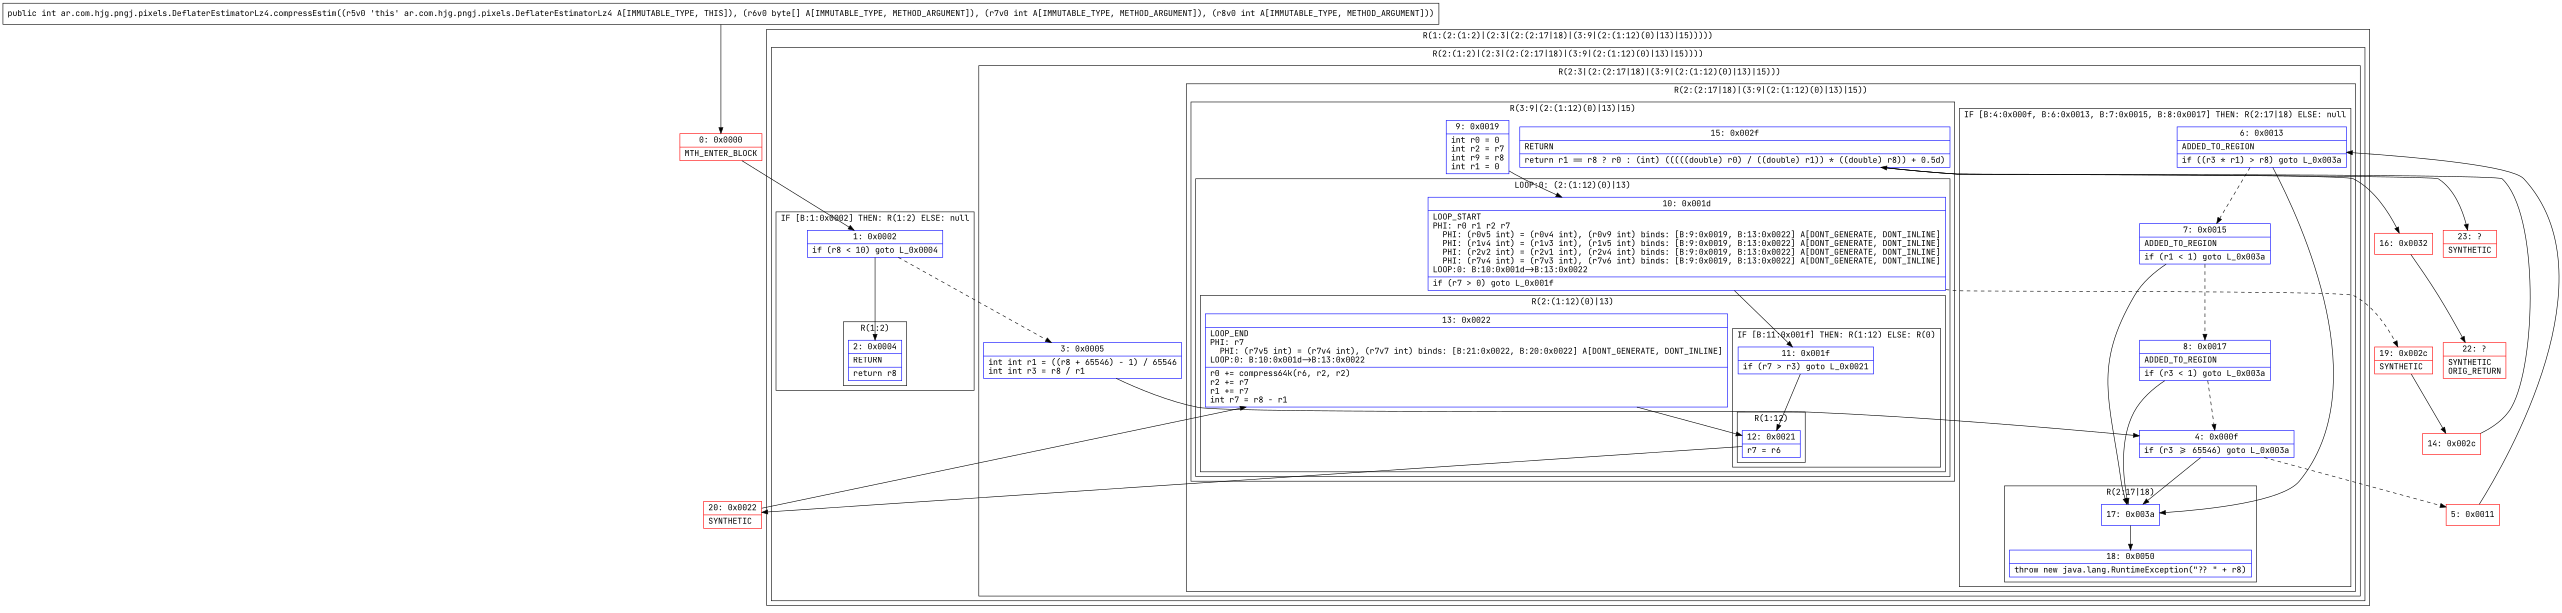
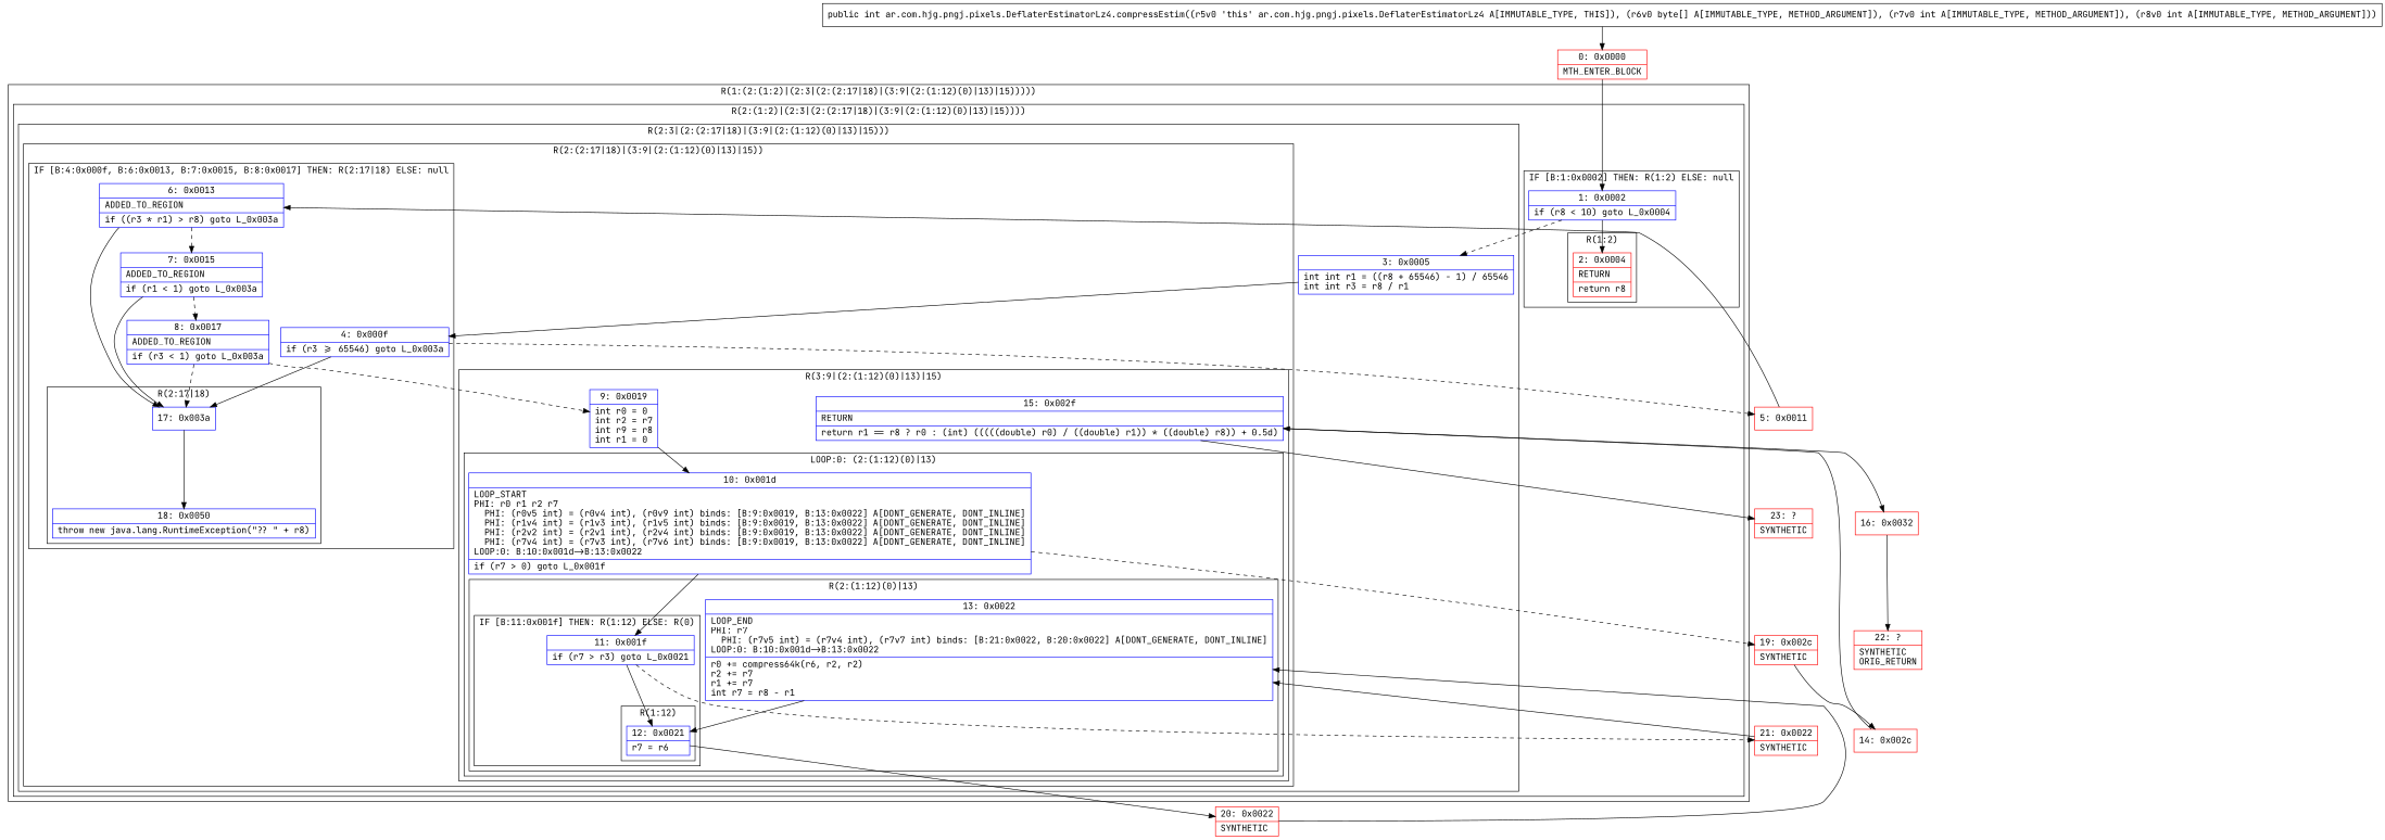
  digraph {
    fontname="JetBrains Mono"
    node [color=blue fontname="JetBrains Mono" shape=record]
    edge [fontname="JetBrains Mono"]
-   n1 [label="{2\:\ 0x0004|RETURN\l|return r8\l}"]
+   n1 [color=red label="{2\:\ 0x0004|RETURN\l|return r8\l}"]
    n2 [label="{1\:\ 0x0002|if (r8 \< 10) goto L_0x0004\l}"]
    n3 [label="{17\:\ 0x003a}"]
    n4 [label="{18\:\ 0x0050|throw new java.lang.RuntimeException(\"?? \" + r8)\l}"]
    n5 [label="{4\:\ 0x000f|if (r3 \>= 65546) goto L_0x003a\l}"]
    n6 [label="{6\:\ 0x0013|ADDED_TO_REGION\l|if ((r3 * r1) \> r8) goto L_0x003a\l}"]
    n7 [label="{7\:\ 0x0015|ADDED_TO_REGION\l|if (r1 \< 1) goto L_0x003a\l}"]
    n8 [label="{8\:\ 0x0017|ADDED_TO_REGION\l|if (r3 \< 1) goto L_0x003a\l}"]
    n9 [label="{12\:\ 0x0021|r7 = r6\l}"]
    n10 [label="{11\:\ 0x001f|if (r7 \> r3) goto L_0x0021\l}"]
    n11 [label="{13\:\ 0x0022|LOOP_END\lPHI: r7 \l  PHI: (r7v5 int) = (r7v4 int), (r7v7 int) binds: [B:21:0x0022, B:20:0x0022] A[DONT_GENERATE, DONT_INLINE]\lLOOP:0: B:10:0x001d\-\>B:13:0x0022\l|r0 += compress64k(r6, r2, r2)\lr2 += r7\lr1 += r7\lint r7 = r8 \- r1\l}"]
    n12 [label="{10\:\ 0x001d|LOOP_START\lPHI: r0 r1 r2 r7 \l  PHI: (r0v5 int) = (r0v4 int), (r0v9 int) binds: [B:9:0x0019, B:13:0x0022] A[DONT_GENERATE, DONT_INLINE]\l  PHI: (r1v4 int) = (r1v3 int), (r1v5 int) binds: [B:9:0x0019, B:13:0x0022] A[DONT_GENERATE, DONT_INLINE]\l  PHI: (r2v2 int) = (r2v1 int), (r2v4 int) binds: [B:9:0x0019, B:13:0x0022] A[DONT_GENERATE, DONT_INLINE]\l  PHI: (r7v4 int) = (r7v3 int), (r7v6 int) binds: [B:9:0x0019, B:13:0x0022] A[DONT_GENERATE, DONT_INLINE]\lLOOP:0: B:10:0x001d\-\>B:13:0x0022\l|if (r7 \> 0) goto L_0x001f\l}"]
    n13 [label="{9\:\ 0x0019|int r0 = 0\lint r2 = r7\lint r9 = r8\lint r1 = 0\l}"]
    n14 [label="{15\:\ 0x002f|RETURN\l|return r1 == r8 ? r0 : (int) (((((double) r0) \/ ((double) r1)) * ((double) r8)) + 0.5d)\l}"]
    n15 [label="{3\:\ 0x0005|int int r1 = ((r8 + 65546) \- 1) \/ 65546\lint int r3 = r8 \/ r1\l}"]
    n16 [color=red label="{5\:\ 0x0011}"]
    n17 [color=red label="{20\:\ 0x0022|SYNTHETIC\l}"]
+   n18 [color=red label="{21\:\ 0x0022|SYNTHETIC\l}"]
    n19 [color=red label="{19\:\ 0x002c|SYNTHETIC\l}"]
    n20 [color=red label="{16\:\ 0x0032}"]
    n21 [color=red label="{23\:\ ?|SYNTHETIC\l}"]
    n22 [color=red label="{14\:\ 0x002c}"]
    n23 [color=red label="{22\:\ ?|SYNTHETIC\lORIG_RETURN\l}"]
    n24 [color=red label="{0\:\ 0x0000|MTH_ENTER_BLOCK\l}"]
    n25 [label="{public int ar.com.hjg.pngj.pixels.DeflaterEstimatorLz4.compressEstim((r5v0 'this' ar.com.hjg.pngj.pixels.DeflaterEstimatorLz4 A[IMMUTABLE_TYPE, THIS]), (r6v0 byte[] A[IMMUTABLE_TYPE, METHOD_ARGUMENT]), (r7v0 int A[IMMUTABLE_TYPE, METHOD_ARGUMENT]), (r8v0 int A[IMMUTABLE_TYPE, METHOD_ARGUMENT])) }" color=""]
    subgraph cluster_1 {
      label="R(1:(2:(1:2)|(2:3|(2:(2:17|18)|(3:9|(2:(1:12)(0)|13)|15)))))"
      subgraph cluster_2 {
        label="R(2:(1:2)|(2:3|(2:(2:17|18)|(3:9|(2:(1:12)(0)|13)|15))))"
        subgraph cluster_3 {
          label="IF [B:1:0x0002] THEN: R(1:2) ELSE: null"
          n2
          subgraph cluster_4 {
            label="R(1:2)"
            n1
          }
        }
        subgraph cluster_5 {
          label="R(2:3|(2:(2:17|18)|(3:9|(2:(1:12)(0)|13)|15)))"
          n15
          subgraph cluster_6 {
            label="R(2:(2:17|18)|(3:9|(2:(1:12)(0)|13)|15))"
            subgraph cluster_7 {
              label="IF [B:4:0x000f, B:6:0x0013, B:7:0x0015, B:8:0x0017] THEN: R(2:17|18) ELSE: null"
              n5
              n6
              n7
              n8
              subgraph cluster_8 {
                label="R(2:17|18)"
                n3
                n4
              }
            }
            subgraph cluster_9 {
              label="R(3:9|(2:(1:12)(0)|13)|15)"
              n13
              n14
              subgraph cluster_10 {
                label="LOOP:0: (2:(1:12)(0)|13)"
                n12
                subgraph cluster_11 {
                  label="R(2:(1:12)(0)|13)"
                  n11
                  subgraph cluster_12 {
                    label="IF [B:11:0x001f] THEN: R(1:12) ELSE: R(0)"
                    n10
                    subgraph cluster_13 {
                      label="R(1:12)"
                      n9
                    }
                    subgraph cluster_14 {
                      label="R(0)"
                    }
                  }
                }
              }
            }
          }
        }
      }
    }
    n2 -> n1
    n2 -> n15 [style=dashed]
    n3 -> n4
    n5 -> n3
    n5 -> n16 [style=dashed]
    n6 -> n3
    n6 -> n7 [style=dashed]
    n7 -> n3
    n7 -> n8 [style=dashed]
-   n8 -> n3
-   n8 -> n5 [style=dashed]
+   n8 -> n3 [style=dashed]
+   n8 -> n13 [style=dashed]
    n9 -> n17
    n10 -> n9
+   n10 -> n18 [style=dashed]
    n11 -> n9
    n12 -> n10
    n12 -> n19 [style=dashed]
    n13 -> n12
    n14 -> n20
    n14 -> n21
    n15 -> n5
    n16 -> n6
    n17 -> n11
+   n18 -> n11
    n19 -> n22
    n20 -> n23
    n22 -> n14
    n24 -> n2
    n25 -> n24
  }
